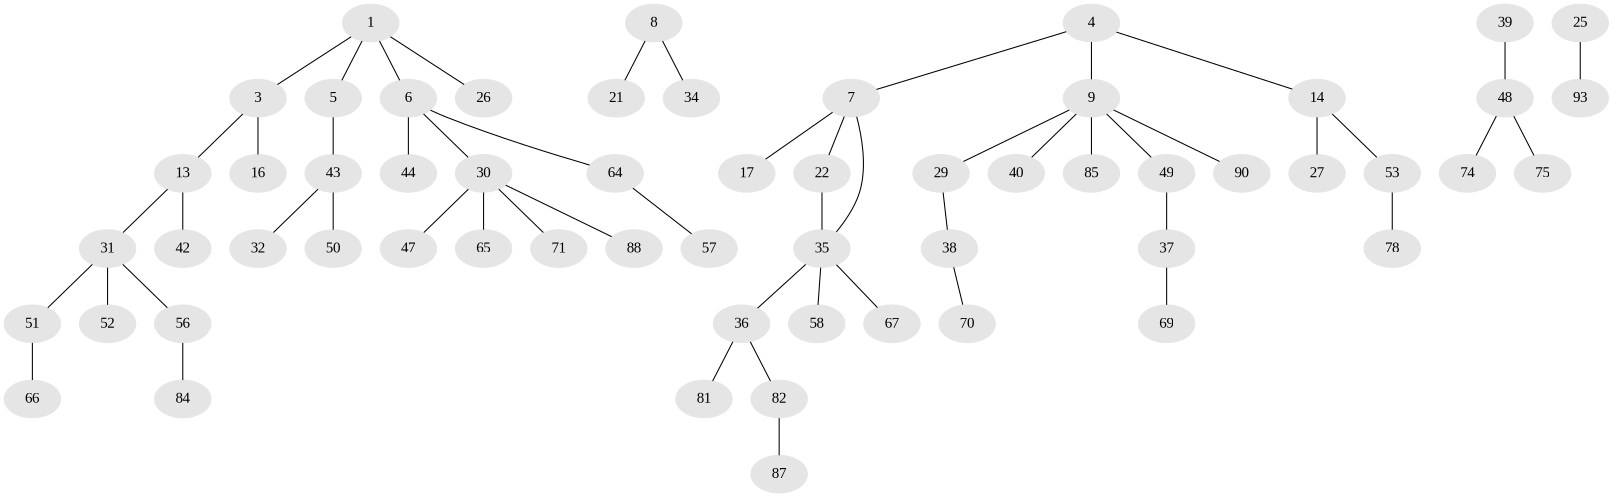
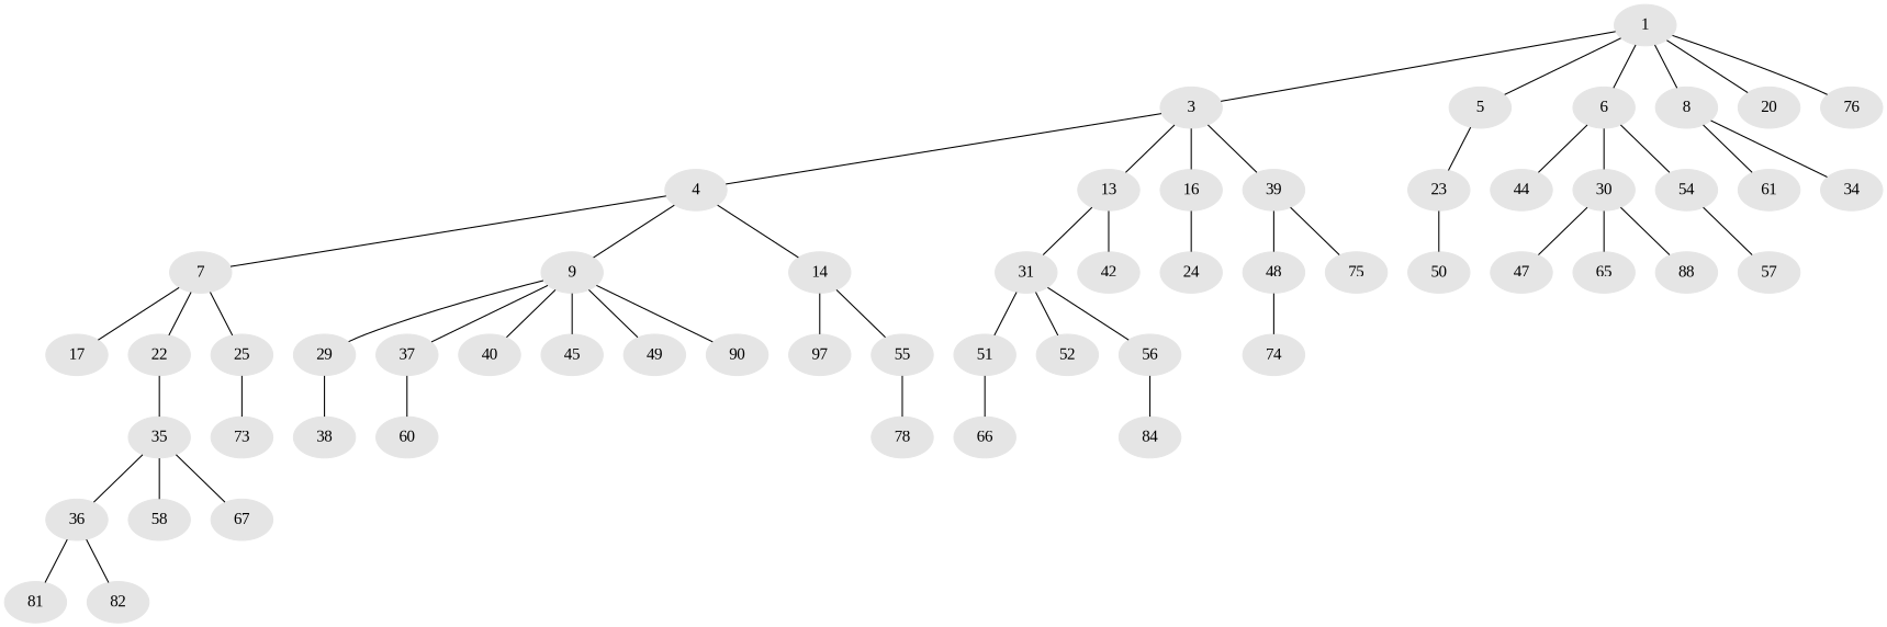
  graph {
    fontname="Liberation Serif"
    node [color=gray90 fontname="Liberation Serif" style=filled]
    edge [fontname="Liberation Serif"]
    1 [super="+2"]
    3 [super="+11"]
    5 [super="+68"]
    6 [super="+91"]
    8 [super="+18"]
-   20 [super="+53" label=26]
+   20 [super="+53"]
+   76
    4 [super="+12"]
    13 [super="+15"]
    16 [super="+61"]
    39
-   23 [super="+26" label=43]
+   23 [super="+26"]
    44
    30 [super="+85"]
-   54 [super="+89" label=64]
-   21
+   54 [super="+89"]
+   21 [label=61]
    34
    7 [super="+10"]
    9 [super="+28"]
    14 [super="+62"]
    31 [super="+33"]
    42
+   24
    48 [super="+64"]
    74
    75
    17 [super="+19"]
    22
    25
    29 [super="+69"]
    37 [super="+43"]
    40
-   45 [label=85]
+   45
    49
    90
-   27
-   55 [super="+63" label=53]
-   32 [super="+59"]
+   27 [label=97]
+   55 [super="+63"]
    50
    47
    65
-   71
    88
    n44 [label=57]
    35 [super="+46"]
-   73 [label=93]
+   73
    38 [super="+41"]
-   60 [super="+83" label=69]
+   60 [super="+83"]
    51 [super="+57"]
    52
    56 [super="+80"]
    78 [super="+79"]
    36 [super="+72"]
    58
    67
-   70
    66
    84 [super="+86"]
    81
    82
-   87
    1 -- 3
    1 -- 5
    1 -- 6
+   1 -- 8
    1 -- 20
+   1 -- 76
+   3 -- 4
    3 -- 13
    3 -- 16
+   3 -- 39
    5 -- 23
    6 -- 44
    6 -- 30
    6 -- 54
    8 -- 21
    8 -- 34
    4 -- 7
    4 -- 9
    4 -- 14
    13 -- 31
    13 -- 42
+   16 -- 24
    39 -- 48
-   23 -- 32
    23 -- 50
    30 -- 47
    30 -- 65
-   30 -- 71
    30 -- 88
    54 -- n44
    7 -- 17
    7 -- 22
-   7 -- 35
+   7 -- 25
    9 -- 29
-   49 -- 37
+   9 -- 37
    9 -- 40
    9 -- 45
    9 -- 49
    9 -- 90
    14 -- 27
    14 -- 55
    31 -- 51
    31 -- 52
    31 -- 56
    48 -- 74
-   48 -- 75
+   39 -- 75
    22 -- 35
    25 -- 73
    29 -- 38
    37 -- 60
    55 -- 78
    35 -- 36
    35 -- 58
    35 -- 67
-   38 -- 70
    51 -- 66
    56 -- 84
    36 -- 81
    36 -- 82
-   82 -- 87
  }
